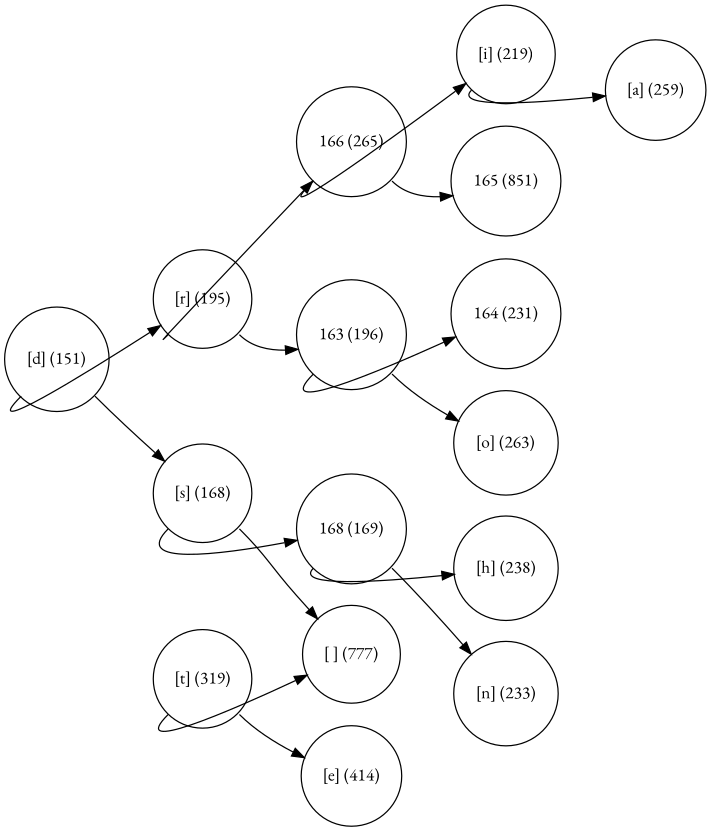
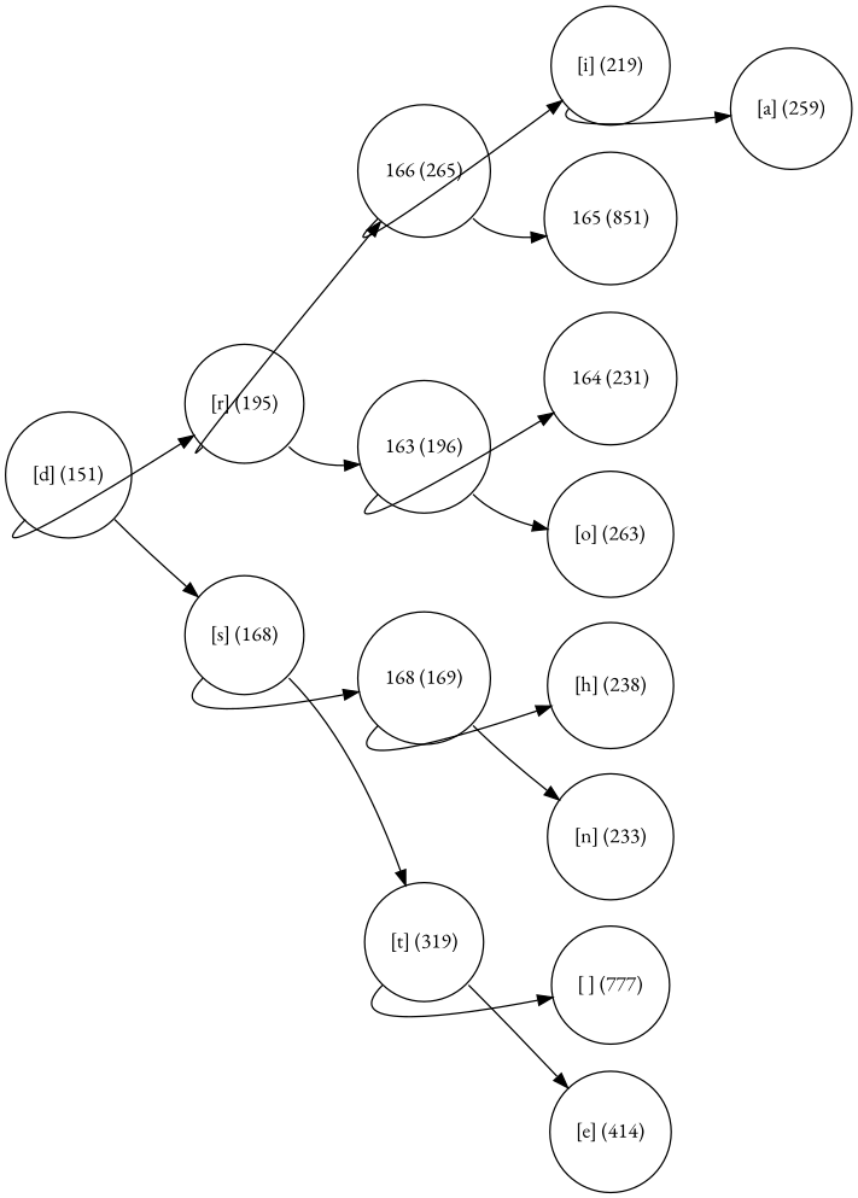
  digraph {
    fontname="EB Garamond"
    rankdir=LR
    node [fontname="EB Garamond" shape=circle]
    edge [fontname="EB Garamond" tailport=sw]
    n1 [label="[d] (151)" width=0.5]
    n2 [label="[r] (195)" width=0.5]
    n3 [label="[s] (168)" width=0.5]
    n4 [label="166 (265)" width=0.5]
    n5 [label="163 (196)" width=0.5]
    n6 [label="168 (169)" width=0.5]
    n7 [label="[t] (319)" width=0.5]
    n8 [label="[i] (219)" width=0.5]
    n9 [label="165 (851)" width=0.5]
    n10 [label="164 (231)" width=0.5]
    n11 [label="[o] (263)" width=0.5]
    n12 [label="[a] (259)" width=0.5]
    n13 [label="[h] (238)" width=0.5]
    n14 [label="[n] (233)" width=0.5]
    n15 [label="[ ] (777)" width=0.5]
    n16 [label="[e] (414)" width=0.5]
    n1 -> n2
    n1 -> n3 [tailport=se]
    n2 -> n4
    n2 -> n5 [tailport=se]
    n3 -> n6
-   n3 -> n15 [tailport=se]
+   n3 -> n7 [tailport=se]
    n4 -> n8
    n4 -> n9 [tailport=se]
    n5 -> n10
    n5 -> n11 [tailport=se]
    n6 -> n13
    n6 -> n14 [tailport=se]
    n7 -> n15
    n7 -> n16 [tailport=se]
    n8 -> n12
  }
